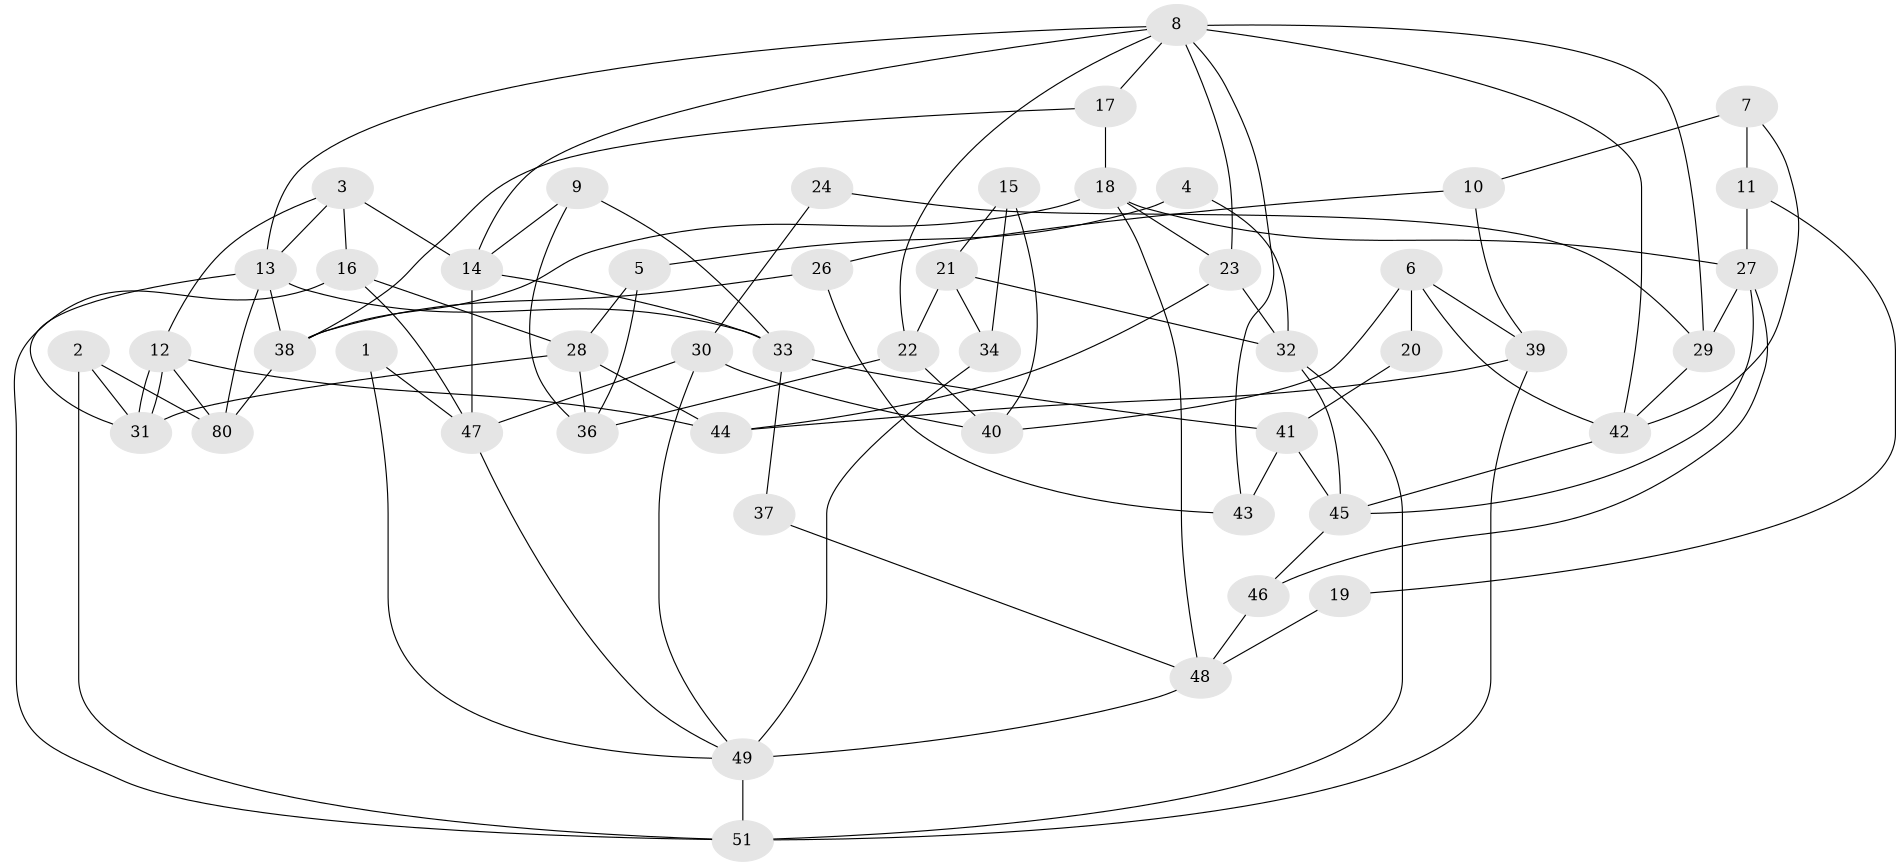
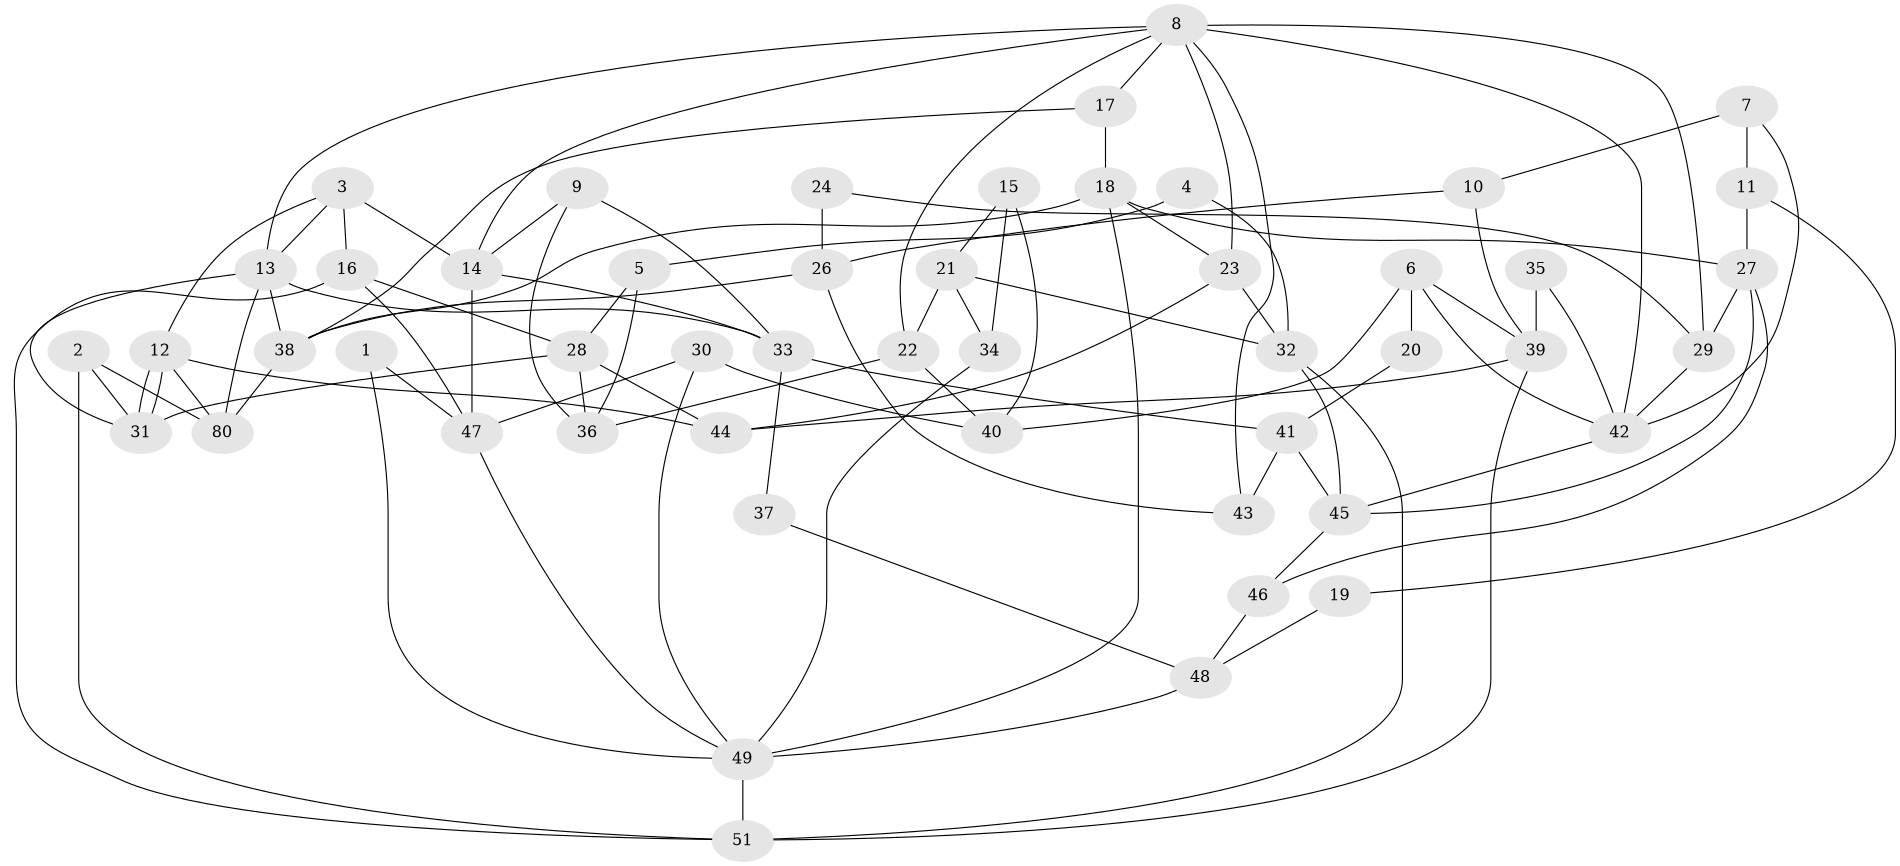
  graph {
    node [color=gray90 style=filled]
    1
    47
    49
    51
    2
    31
    n7 [label=80]
    3
    12
    13
    14
    16
    44
    33
    38
    28
    4
    5
    32
    36
    45
    6
    20
    39
    40
    42
    41
    7
    10
    11
    26
    19
    27
    8
    17
    22
    23
    29
    43
    18
    9
    37
    48
    46
    15
    21
    34
    24
    30
+   35
    1 -- 47
    1 -- 49
    47 -- 49
    49 -- 51
    2 -- 51
    2 -- 31
    2 -- n7
    3 -- 12
    3 -- 13
    3 -- 14
    3 -- 16
    12 -- 31
    12 -- 31
    12 -- n7
    12 -- 44
    13 -- 31
    13 -- n7
    13 -- 33
    13 -- 38
    14 -- 47
    14 -- 33
    16 -- 47
    16 -- 51
    16 -- 28
    33 -- 41
    33 -- 37
    38 -- n7
    28 -- 31
    28 -- 44
    28 -- 36
    4 -- 5
    4 -- 32
    5 -- 28
    5 -- 36
    32 -- 51
    32 -- 45
    45 -- 46
    6 -- 20
    6 -- 39
    6 -- 40
    6 -- 42
    20 -- 41
    39 -- 51
    39 -- 44
    42 -- 45
    41 -- 45
    41 -- 43
    7 -- 42
    7 -- 10
    7 -- 11
    10 -- 39
    10 -- 26
    11 -- 19
    11 -- 27
    26 -- 38
    26 -- 43
    19 -- 48
    27 -- 45
    27 -- 29
    27 -- 46
    8 -- 13
    8 -- 14
    8 -- 42
    8 -- 17
    8 -- 22
    8 -- 23
    8 -- 29
    8 -- 43
    17 -- 38
    17 -- 18
    22 -- 36
    22 -- 40
    23 -- 44
    23 -- 32
    29 -- 42
    18 -- 38
    18 -- 27
    18 -- 23
-   18 -- 48
+   18 -- 49
    9 -- 14
    9 -- 33
    9 -- 36
    37 -- 48
    48 -- 49
    46 -- 48
    15 -- 40
    15 -- 21
    15 -- 34
    21 -- 32
    21 -- 22
    21 -- 34
    34 -- 49
    24 -- 29
-   24 -- 30
+   24 -- 26
    30 -- 47
    30 -- 49
    30 -- 40
+   35 -- 39
+   35 -- 42
  }
